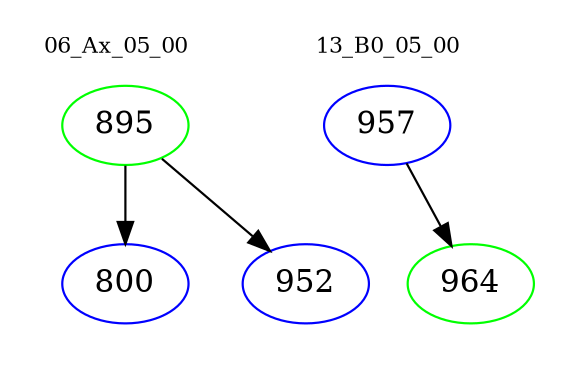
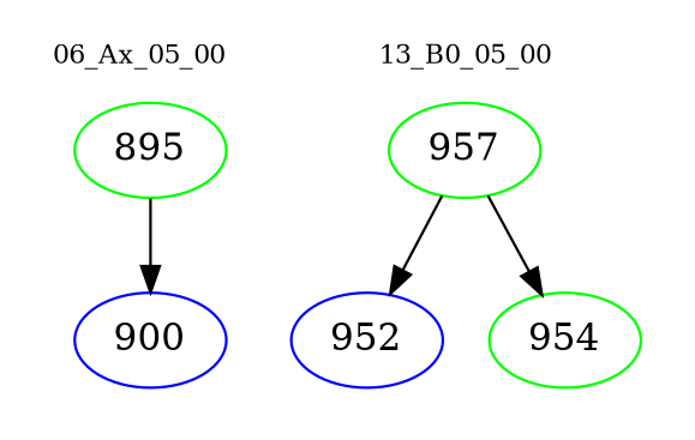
  digraph {
    node [color=blue]
    edge [color=black]
    n1 [color=green label=895]
-   n2 [label=800]
-   n3 [color=green label=964]
-   n4 [label=957]
+   n2 [label=900]
+   n3 [color=green label=954]
+   n4 [color=green label=957]
    n5 [label=952]
    subgraph cluster_1 {
      color=white
      fontsize=10
      label="06_Ax_05_00"
      n1
      n2
    }
    subgraph cluster_2 {
      color=white
      fontsize=10
      label="13_B0_05_00"
      n3
      n4
      n5
    }
    n1 -> n2
    n4 -> n3
-   n1 -> n5
+   n4 -> n5
  }
